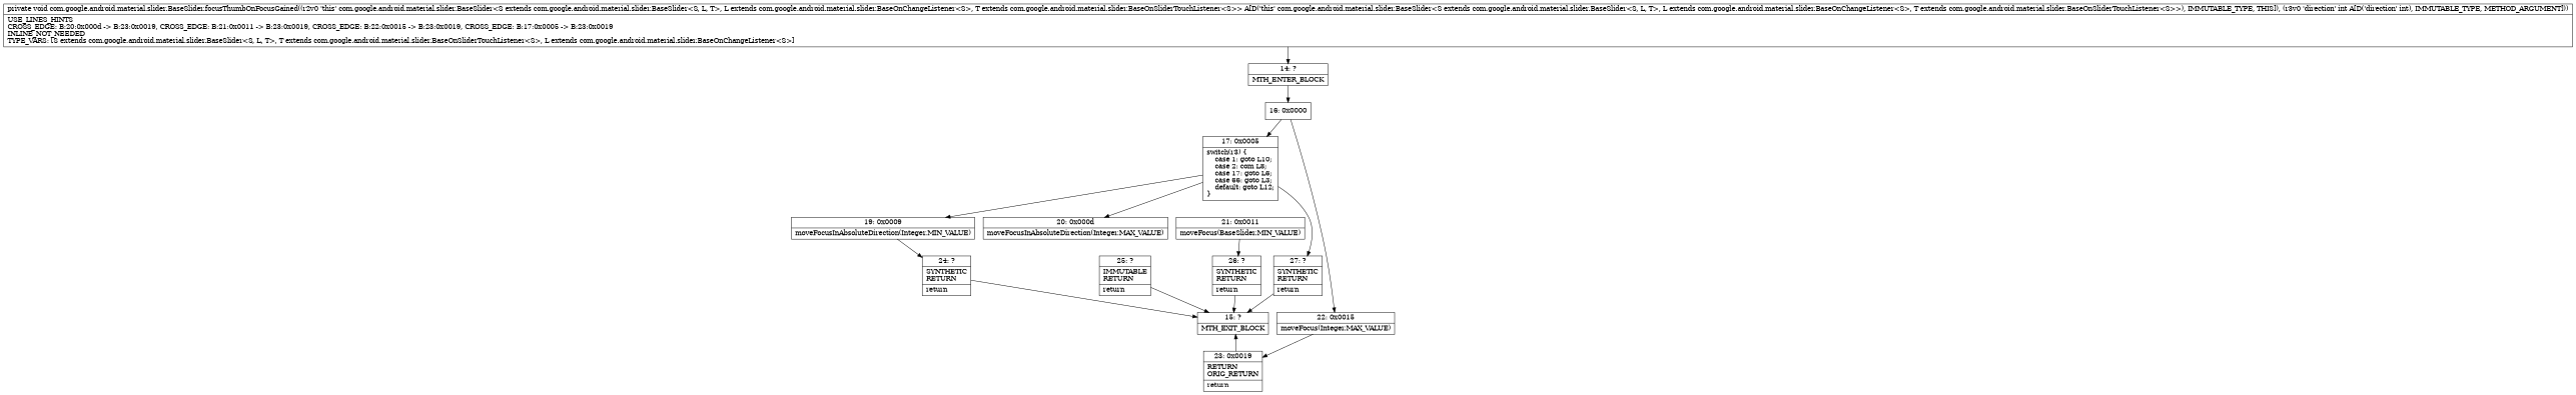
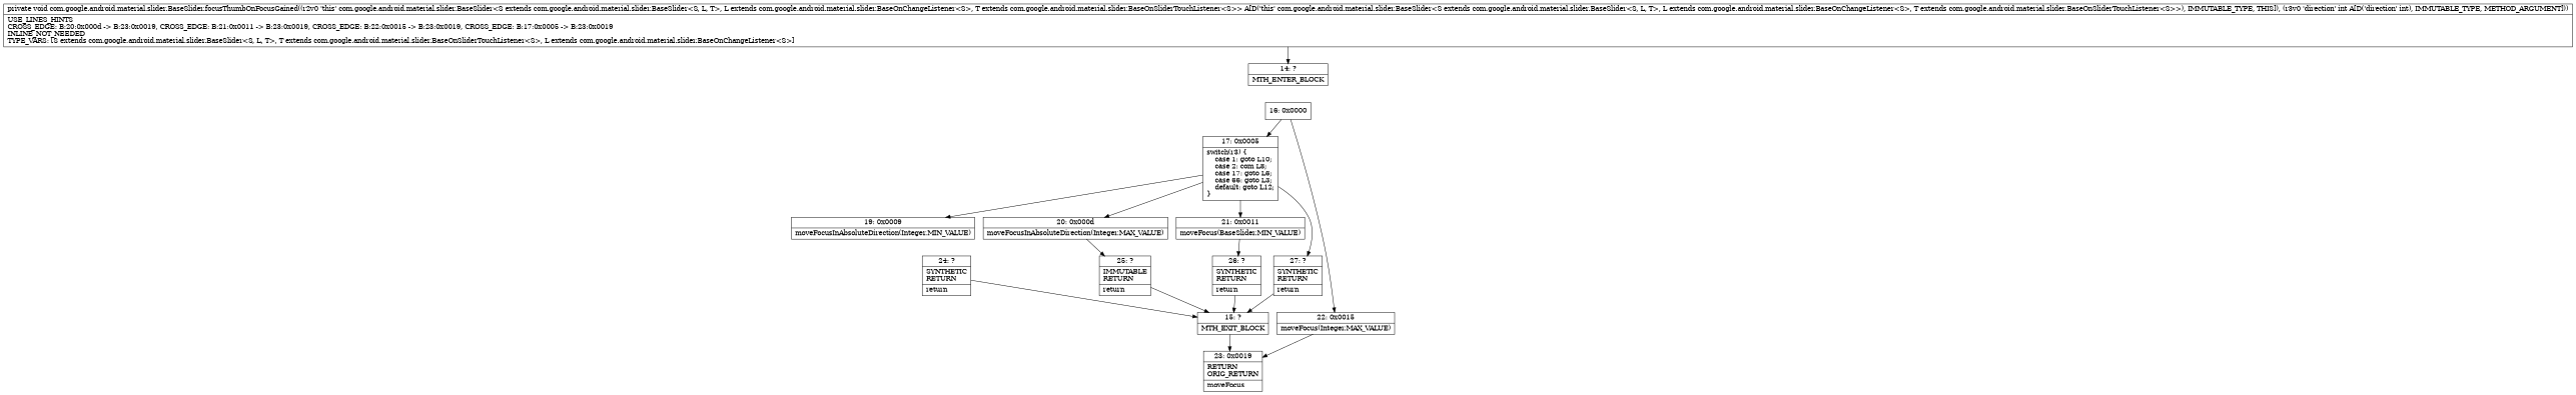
  digraph {
    node [shape=record]
    n1 [label="{14\:\ ?|MTH_ENTER_BLOCK\l}"]
    n2 [label="{16\:\ 0x0000}"]
    n3 [label="{17\:\ 0x0005|switch(r3) \{\l    case 1: goto L10;\l    case 2: com L8;\l    case 17: goto L6;\l    case 66: goto L3;\l    default: goto L12;\l\}\l}"]
    n4 [label="{22\:\ 0x0015|moveFocus(Integer.MAX_VALUE)\l}"]
    n5 [label="{19\:\ 0x0009|moveFocusInAbsoluteDirection(Integer.MIN_VALUE)\l}"]
    n6 [label="{20\:\ 0x000d|moveFocusInAbsoluteDirection(Integer.MAX_VALUE)\l}"]
    n7 [label="{21\:\ 0x0011|moveFocus(BaseSlider.MIN_VALUE)\l}"]
    n8 [label="{27\:\ ?|SYNTHETIC\lRETURN\l|return\l}"]
    n9 [label="{24\:\ ?|SYNTHETIC\lRETURN\l|return\l}"]
    n10 [label="{25\:\ ?|IMMUTABLE\lRETURN\l|return\l}"]
    n11 [label="{26\:\ ?|SYNTHETIC\lRETURN\l|return\l}"]
-   n12 [label="{23\:\ 0x0019|RETURN\lORIG_RETURN\l|return\l}"]
+   n12 [label="{23\:\ 0x0019|RETURN\lORIG_RETURN\l|moveFocus\l}"]
    n13 [label="{15\:\ ?|MTH_EXIT_BLOCK\l}"]
    n14 [label="{private void com.google.android.material.slider.BaseSlider.focusThumbOnFocusGained((r2v0 'this' com.google.android.material.slider.BaseSlider\<S extends com.google.android.material.slider.BaseSlider\<S, L, T\>, L extends com.google.android.material.slider.BaseOnChangeListener\<S\>, T extends com.google.android.material.slider.BaseOnSliderTouchListener\<S\>\> A[D('this' com.google.android.material.slider.BaseSlider\<S extends com.google.android.material.slider.BaseSlider\<S, L, T\>, L extends com.google.android.material.slider.BaseOnChangeListener\<S\>, T extends com.google.android.material.slider.BaseOnSliderTouchListener\<S\>\>), IMMUTABLE_TYPE, THIS]), (r3v0 'direction' int A[D('direction' int), IMMUTABLE_TYPE, METHOD_ARGUMENT]))  | USE_LINES_HINTS\lCROSS_EDGE: B:20:0x000d \-\> B:23:0x0019, CROSS_EDGE: B:21:0x0011 \-\> B:23:0x0019, CROSS_EDGE: B:22:0x0015 \-\> B:23:0x0019, CROSS_EDGE: B:17:0x0005 \-\> B:23:0x0019\lINLINE_NOT_NEEDED\lTYPE_VARS: [S extends com.google.android.material.slider.BaseSlider\<S, L, T\>, T extends com.google.android.material.slider.BaseOnSliderTouchListener\<S\>, L extends com.google.android.material.slider.BaseOnChangeListener\<S\>]\l}"]
-   n1 -> n2
    n2 -> n3
    n2 -> n4
    n3 -> n5
    n3 -> n6
+   n3 -> n7
    n3 -> n8
    n4 -> n12
-   n5 -> n9
+   n6 -> n10
    n7 -> n11
    n8 -> n13
    n9 -> n13
    n10 -> n13
    n11 -> n13
-   n12 -> n13
+   n13 -> n12
    n14 -> n1
  }
